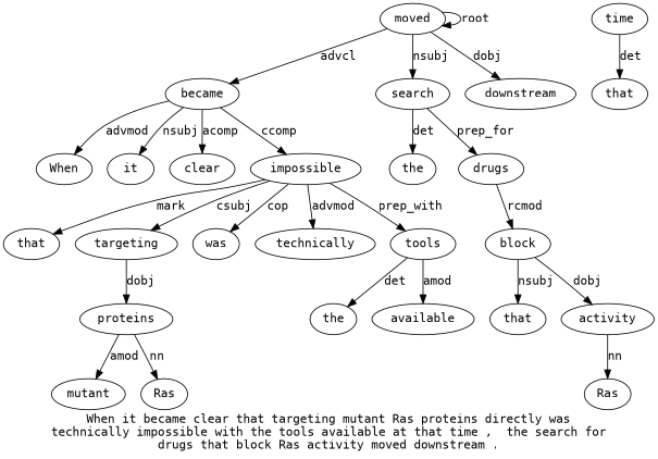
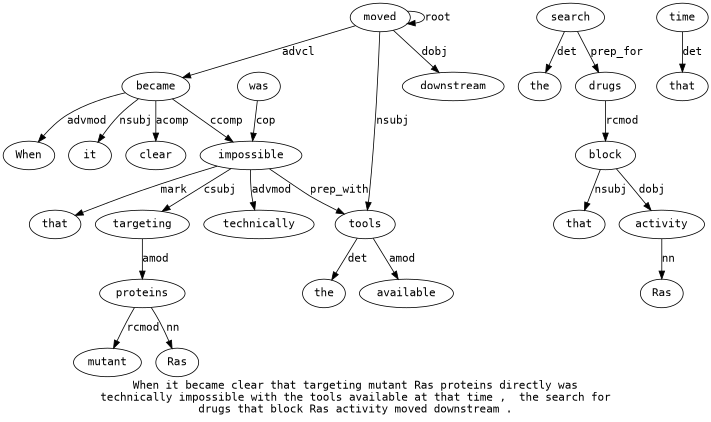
  digraph {
    fontname="DejaVu Sans Mono"
    label="When it became clear that targeting mutant Ras proteins directly was\ntechnically impossible with the tools available at that time ,  the search for\ndrugs that block Ras activity moved downstream ."
    node [fillcolor=white fontname="DejaVu Sans Mono" style=filled]
    edge [fontname="DejaVu Sans Mono"]
    n1 [label=became]
    n2 [label=When]
    n3 [label=it]
    n4 [label=clear]
    n5 [label=impossible]
    n6 [label=that]
    n7 [label=targeting]
    n8 [label=was]
    n9 [label=technically]
    n10 [label=tools]
    n11 [label=moved]
    n12 [label=search]
    n13 [label=downstream]
    n14 [label=the]
    n15 [label=drugs]
    n16 [label=proteins]
    n17 [label=the]
    n18 [label=available]
    n19 [label=mutant]
    n20 [label=Ras]
    n21 [label=time]
    n22 [label=that]
    n23 [label=block]
    n24 [label=that]
    n25 [label=activity]
    n26 [label=Ras]
    n1 -> n2 [label=advmod]
    n1 -> n3 [label=nsubj]
    n1 -> n4 [label=acomp]
    n1 -> n5 [label=ccomp]
    n5 -> n6 [label=mark]
    n5 -> n7 [label=csubj]
-   n5 -> n8 [label=cop]
+   n8 -> n5 [label=cop]
    n5 -> n9 [label=advmod]
    n5 -> n10 [label=prep_with]
-   n7 -> n16 [label=dobj]
+   n7 -> n16 [label=amod]
    n10 -> n17 [label=det]
    n10 -> n18 [label=amod]
    n11 -> n1 [label=advcl]
    n11 -> n11 [label=root]
-   n11 -> n12 [label=nsubj]
+   n11 -> n10 [label=nsubj]
    n11 -> n13 [label=dobj]
    n12 -> n14 [label=det]
    n12 -> n15 [label=prep_for]
    n15 -> n23 [label=rcmod]
-   n16 -> n19 [label=amod]
+   n16 -> n19 [label=rcmod]
    n16 -> n20 [label=nn]
    n21 -> n22 [label=det]
    n23 -> n24 [label=nsubj]
    n23 -> n25 [label=dobj]
    n25 -> n26 [label=nn]
  }
